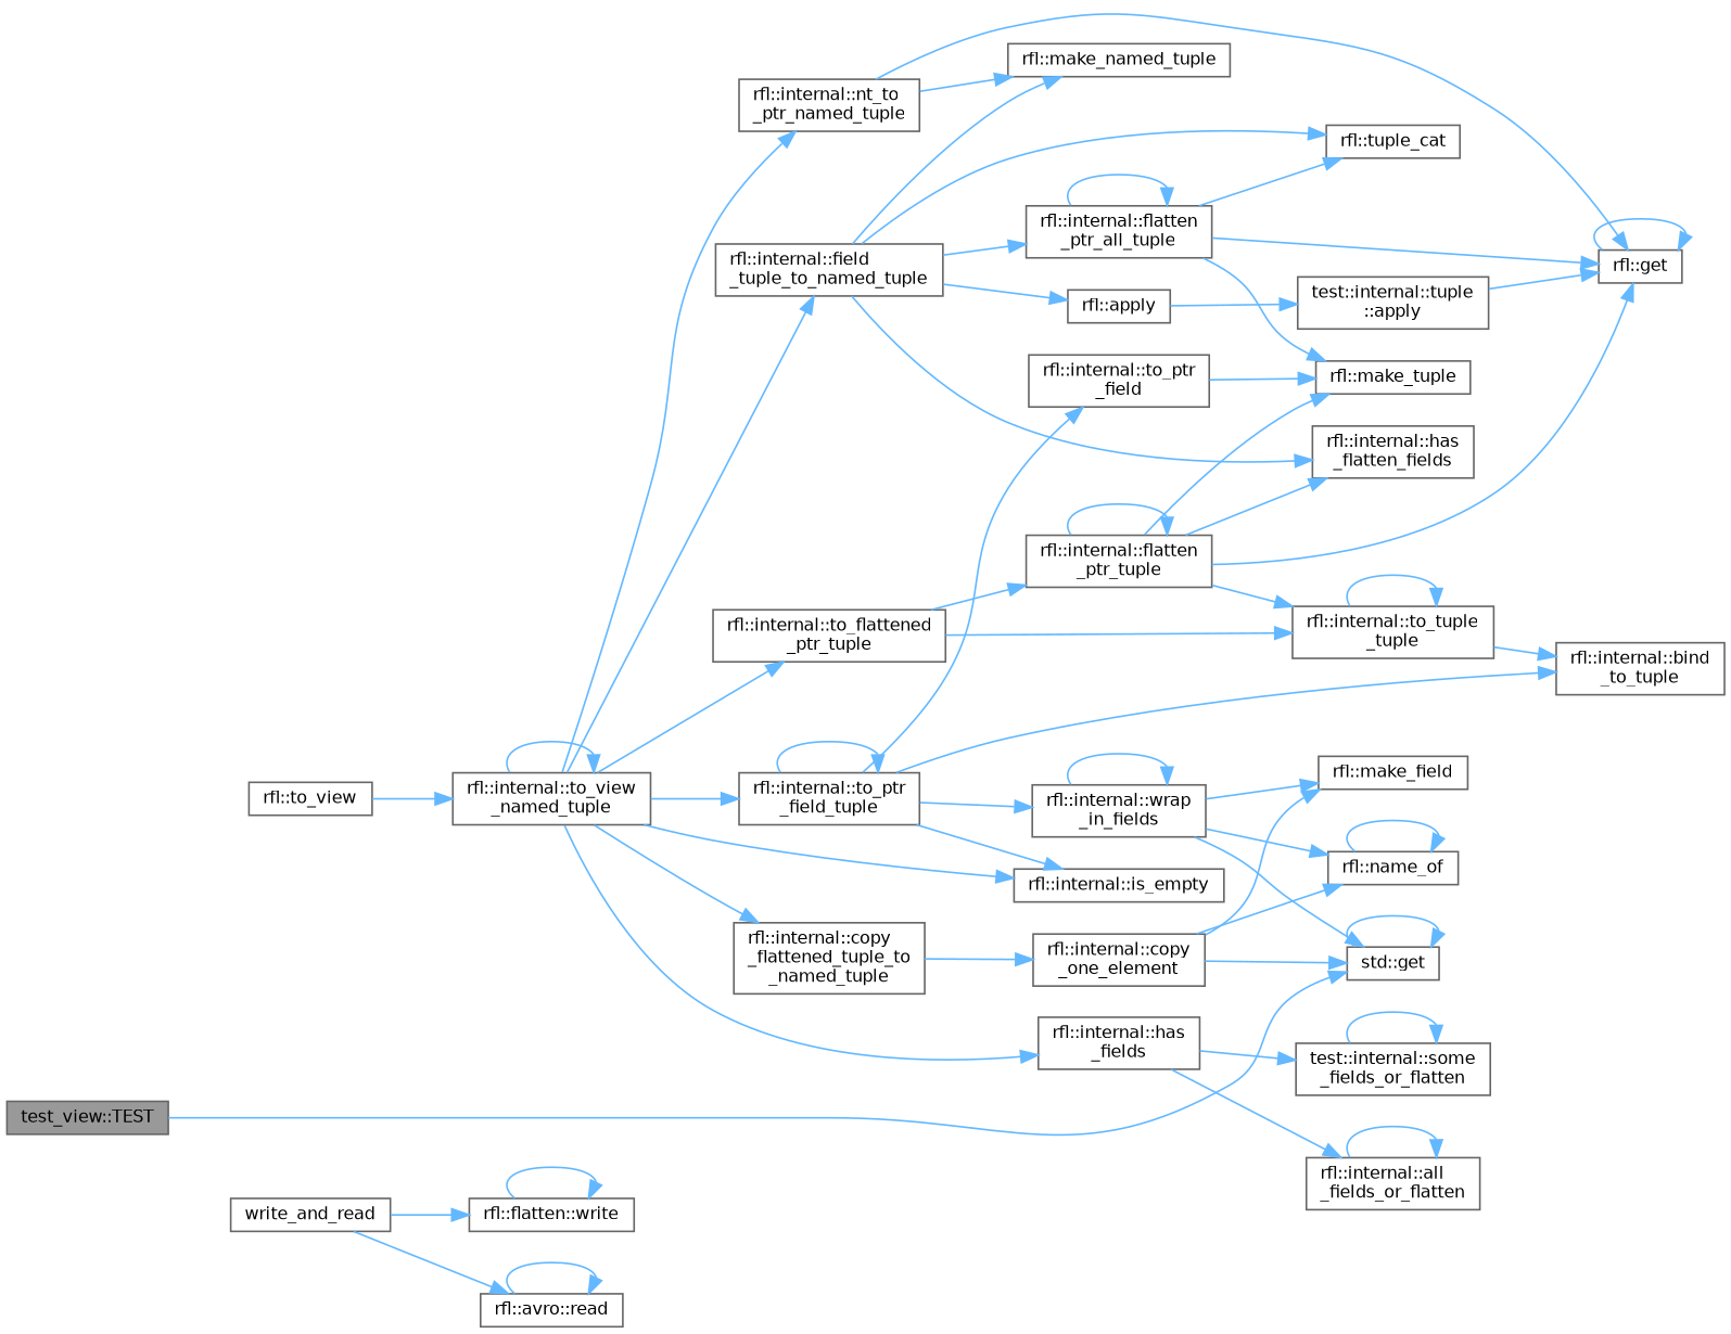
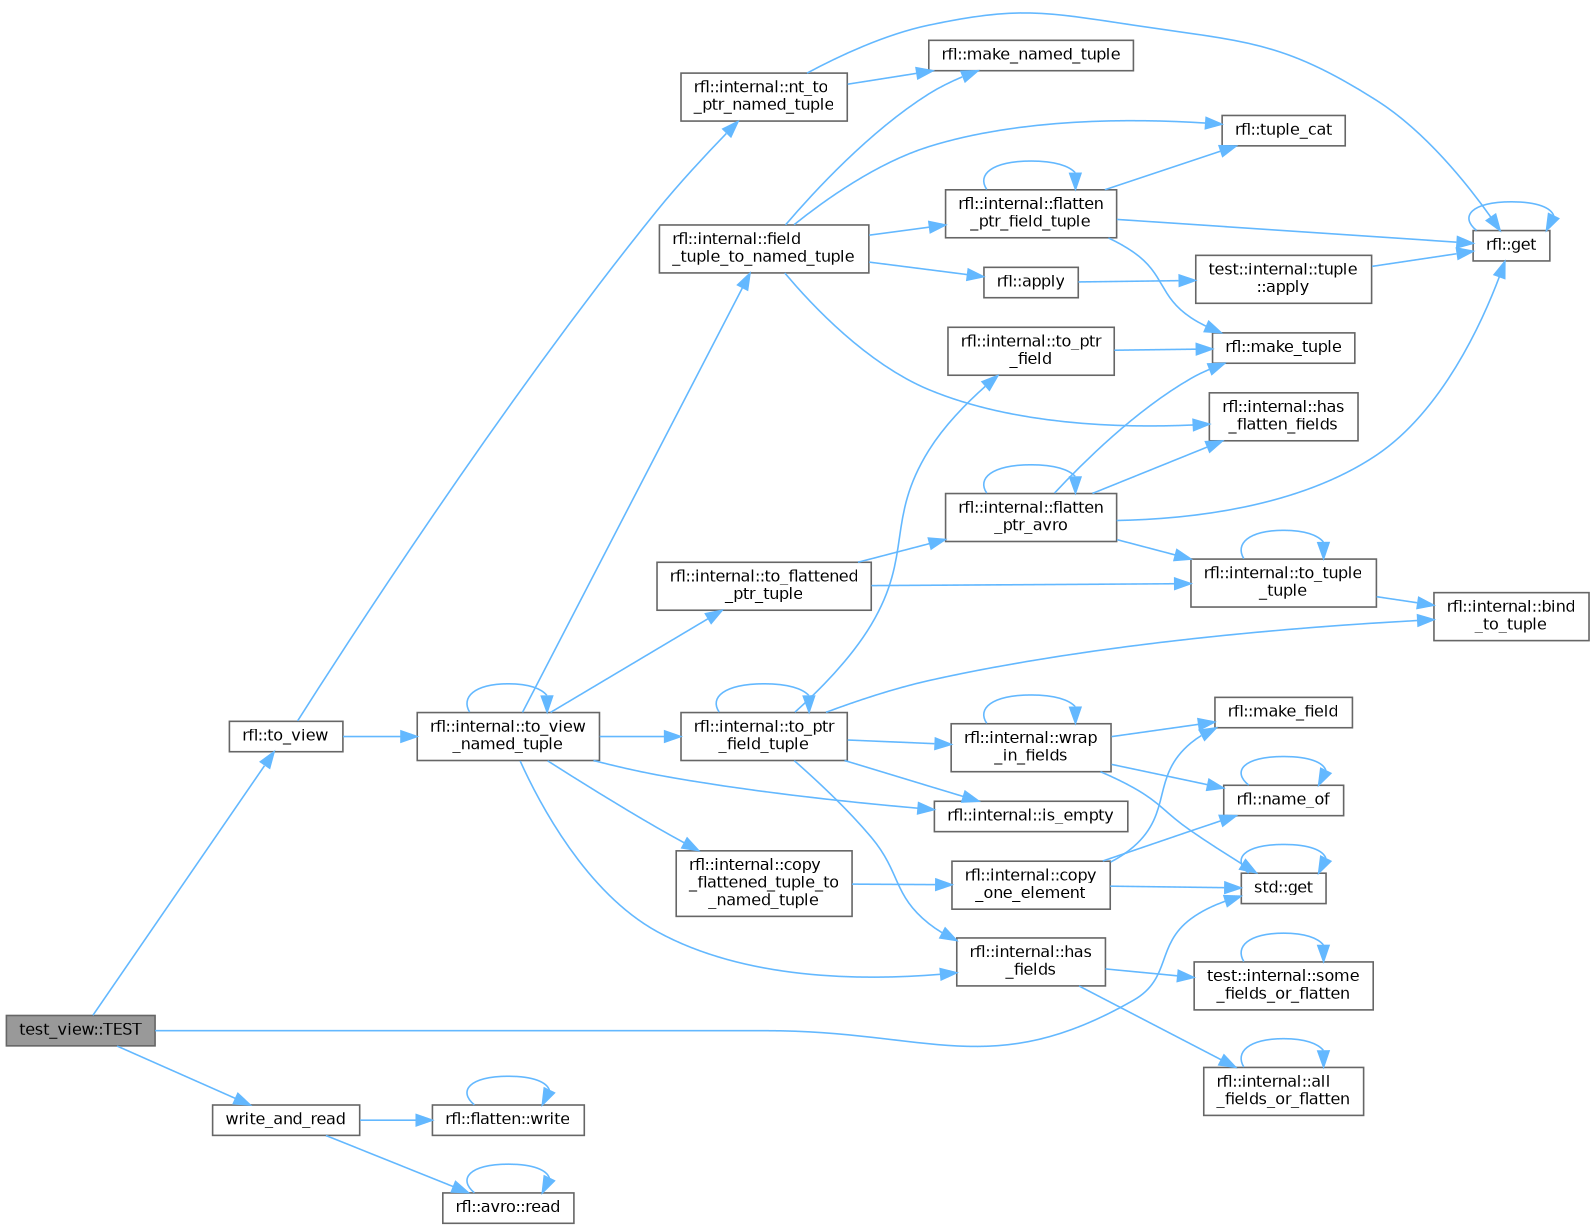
  digraph {
    rankdir=LR
    node [color=grey40 fillcolor=white fontname=Helvetica fontsize=10 shape=box style=filled]
    edge [color=steelblue1 fontname=Helvetica fontsize=10 labelfontname=Helvetica labelfontsize=10 style=solid]
    n1 [color=gray40 fillcolor=grey60 fontcolor=black height=0.2 label="test_view::TEST" width=0.4]
    n2 [height=0.2 label="std::get" width=0.4]
    n3 [height=0.2 label="rfl::to_view" width=0.4]
    n4 [height=0.2 label=write_and_read width=0.4]
    n5 [height=0.2 label="rfl::internal::to_view\l_named_tuple" width=0.4]
    n6 [height=0.2 label="rfl::avro::read" width=0.4]
    n7 [height=0.2 label="rfl::flatten::write" width=0.4]
    n8 [height=0.2 label="rfl::internal::copy\l_flattened_tuple_to\l_named_tuple" width=0.4]
    n9 [height=0.2 label="rfl::internal::field\l_tuple_to_named_tuple" width=0.4]
    n10 [height=0.2 label="rfl::internal::to_ptr\l_field_tuple" width=0.4]
    n11 [height=0.2 label="rfl::internal::has\l_fields" width=0.4]
    n12 [height=0.2 label="rfl::internal::is_empty" width=0.4]
    n13 [height=0.2 label="rfl::internal::nt_to\l_ptr_named_tuple" width=0.4]
    n14 [height=0.2 label="rfl::internal::to_flattened\l_ptr_tuple" width=0.4]
    n15 [height=0.2 label="rfl::internal::copy\l_one_element" width=0.4]
    n16 [height=0.2 label="rfl::make_named_tuple" width=0.4]
    n17 [height=0.2 label="rfl::apply" width=0.4]
-   n18 [height=0.2 label="rfl::internal::flatten\l_ptr_all_tuple" width=0.4]
+   n18 [height=0.2 label="rfl::internal::flatten\l_ptr_field_tuple" width=0.4]
    n19 [height=0.2 label="rfl::internal::has\l_flatten_fields" width=0.4]
    n20 [height=0.2 label="rfl::tuple_cat" width=0.4]
    n21 [height=0.2 label="rfl::internal::bind\l_to_tuple" width=0.4]
    n22 [height=0.2 label="rfl::internal::to_ptr\l_field" width=0.4]
    n23 [height=0.2 label="rfl::internal::wrap\l_in_fields" width=0.4]
    n24 [height=0.2 label="rfl::internal::all\l_fields_or_flatten" width=0.4]
    n25 [height=0.2 label="test::internal::some\l_fields_or_flatten" width=0.4]
    n26 [height=0.2 label="rfl::get" width=0.4]
-   n27 [height=0.2 label="rfl::internal::flatten\l_ptr_tuple" width=0.4]
+   n27 [height=0.2 label="rfl::internal::flatten\l_ptr_avro" width=0.4]
    n28 [height=0.2 label="rfl::internal::to_tuple\l_tuple" width=0.4]
    n29 [height=0.2 label="rfl::make_field" width=0.4]
    n30 [height=0.2 label="rfl::name_of" width=0.4]
    n31 [height=0.2 label="test::internal::tuple\l::apply" width=0.4]
    n32 [height=0.2 label="rfl::make_tuple" width=0.4]
    n1 -> n2
+   n1 -> n3
+   n1 -> n4
    n2 -> n2
    n3 -> n5
    n4 -> n6
    n4 -> n7
    n5 -> n5
    n5 -> n8
    n5 -> n9
    n5 -> n10
    n5 -> n11
    n5 -> n12
-   n5 -> n13
+   n3 -> n13
    n5 -> n14
    n6 -> n6
    n7 -> n7
    n8 -> n15
    n9 -> n16
    n9 -> n17
    n9 -> n18
    n9 -> n19
    n9 -> n20
    n10 -> n10
+   n10 -> n11
    n10 -> n12
    n10 -> n21
    n10 -> n22
    n10 -> n23
    n11 -> n24
    n11 -> n25
    n13 -> n16
    n13 -> n26
    n14 -> n27
    n14 -> n28
    n15 -> n2
    n15 -> n29
    n15 -> n30
    n17 -> n31
    n18 -> n18
    n18 -> n20
    n18 -> n26
    n18 -> n32
    n22 -> n32
    n23 -> n2
    n23 -> n23
    n23 -> n29
    n23 -> n30
    n24 -> n24
    n25 -> n25
    n26 -> n26
    n27 -> n19
    n27 -> n26
    n27 -> n27
    n27 -> n28
    n27 -> n32
    n28 -> n21
    n28 -> n28
    n30 -> n30
    n31 -> n26
  }
